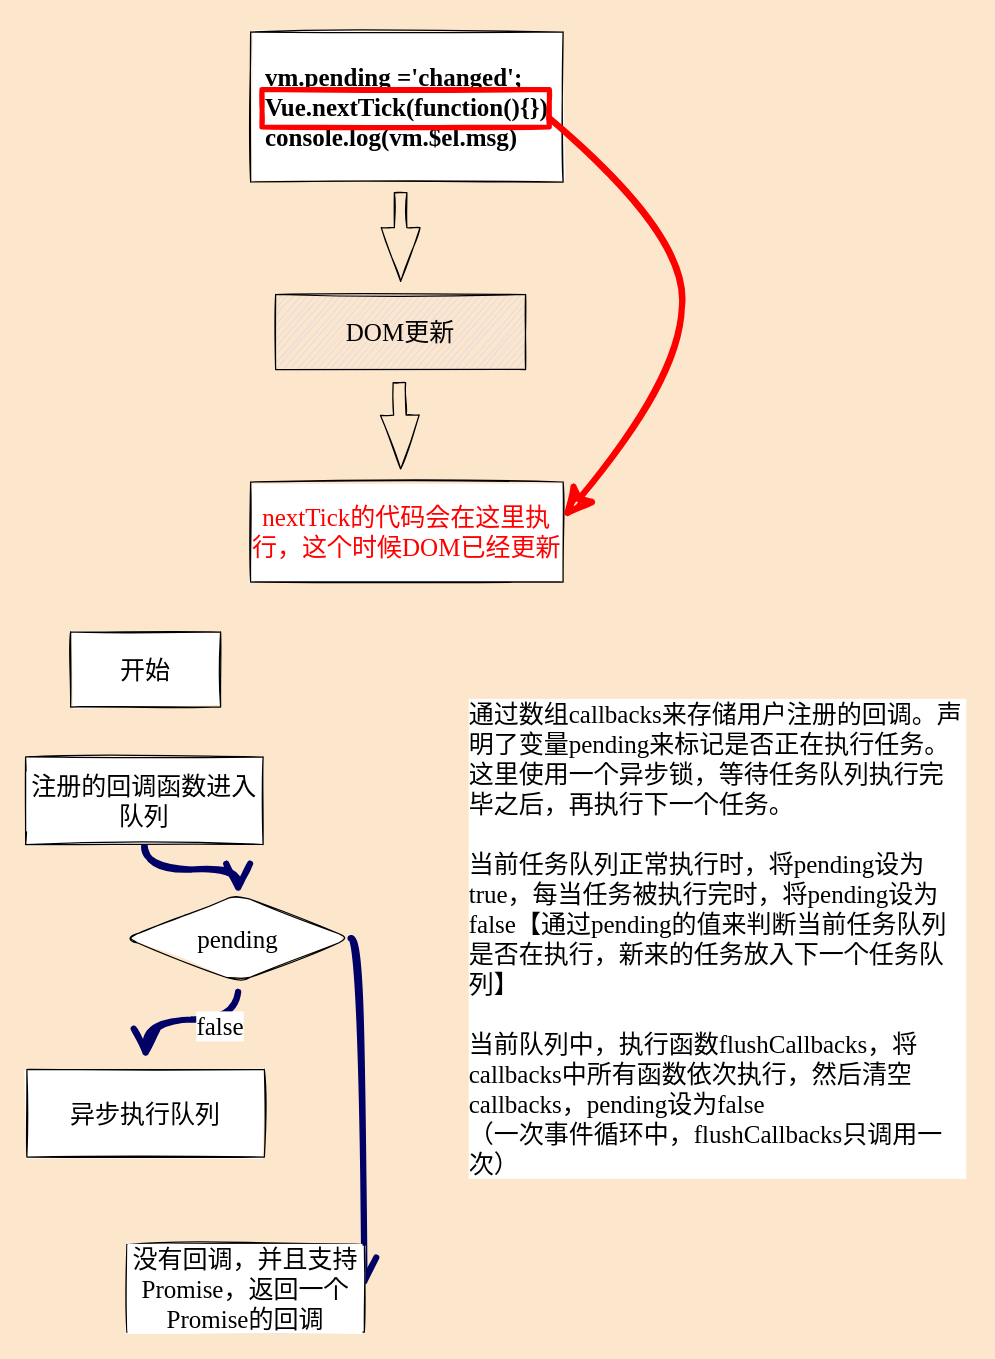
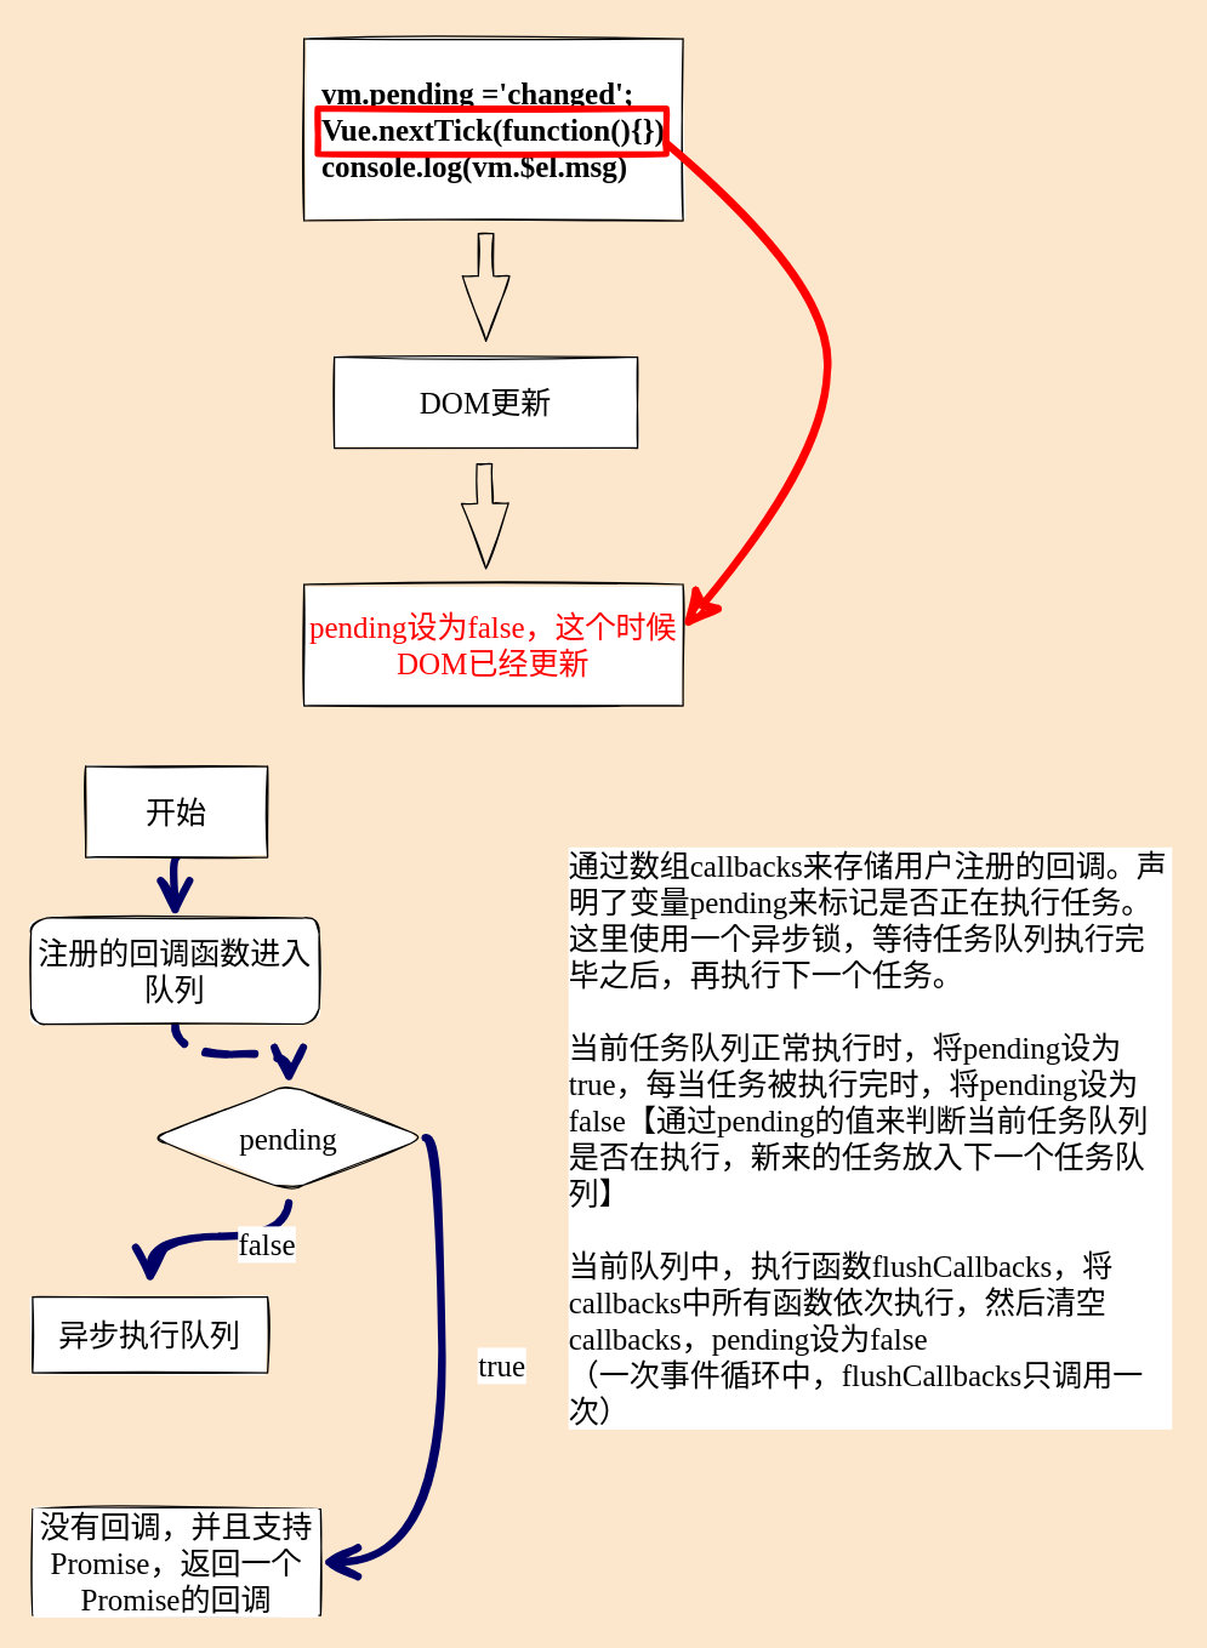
  <mxCell id="0" />
  <mxCell id="1" parent="0" />
  <mxCell id="2" value="" style="rounded=0;whiteSpace=wrap;html=1;sketch=1;hachureGap=4;fontFamily=Architects Daughter;fontSource=https%3A%2F%2Ffonts.googleapis.com%2Fcss%3Ffamily%3DArchitects%2BDaughter;fontSize=20;" vertex="1" parent="1"><mxGeometry x="200" y="25" width="250" height="120" as="geometry" /></mxCell>
  <mxCell id="3" value="&lt;font face=&quot;Garamond&quot;&gt;&lt;b&gt;vm.pending ='changed';&lt;br&gt;Vue.nextTick(function(){})&lt;br&gt;console.log(vm.$el.msg)&amp;nbsp;&lt;/b&gt;&lt;/font&gt;" style="text;html=1;strokeColor=none;fillColor=none;align=left;verticalAlign=middle;whiteSpace=wrap;rounded=0;sketch=1;hachureGap=4;fontFamily=Architects Daughter;fontSource=https%3A%2F%2Ffonts.googleapis.com%2Fcss%3Ffamily%3DArchitects%2BDaughter;fontSize=20;" vertex="1" parent="1"><mxGeometry x="210" y="20" width="300" height="130" as="geometry" /></mxCell>
- <mxCell id="4" value="DOM更新" style="rounded=0;whiteSpace=wrap;html=1;sketch=1;hachureGap=4;fontFamily=Garamond;fontSize=20;fillColor=#e1d5e7;" vertex="1" parent="1"><mxGeometry x="220" y="235" width="200" height="60" as="geometry" /></mxCell>
+ <mxCell id="4" value="DOM更新" style="rounded=0;whiteSpace=wrap;html=1;sketch=1;hachureGap=4;fontFamily=Garamond;fontSize=20;" vertex="1" parent="1"><mxGeometry x="220" y="235" width="200" height="60" as="geometry" /></mxCell>
  <mxCell id="5" value="" style="shape=flexArrow;endArrow=classic;html=1;rounded=1;sketch=1;hachureGap=4;fontFamily=Garamond;fontSize=16;startSize=14;endSize=14;sourcePerimeterSpacing=8;targetPerimeterSpacing=8;curved=1;" edge="1" parent="1"><mxGeometry width="50" height="50" relative="1" as="geometry"><mxPoint x="320" y="153" as="sourcePoint" /><mxPoint x="320" y="225" as="targetPoint" /></mxGeometry></mxCell>
  <mxCell id="6" value="" style="shape=flexArrow;endArrow=classic;html=1;rounded=1;sketch=1;hachureGap=4;fontFamily=Garamond;fontSize=16;startSize=14;endSize=14;sourcePerimeterSpacing=8;targetPerimeterSpacing=8;curved=1;" edge="1" parent="1"><mxGeometry width="50" height="50" relative="1" as="geometry"><mxPoint x="319" y="305" as="sourcePoint" /><mxPoint x="320" y="375" as="targetPoint" /></mxGeometry></mxCell>
- <mxCell id="7" value="&lt;font color=&quot;#ff0000&quot;&gt;nextTick的代码会在这里执行，这个时候DOM已经更新&lt;/font&gt;" style="rounded=0;whiteSpace=wrap;html=1;sketch=1;hachureGap=4;fontFamily=Garamond;fontSize=20;" vertex="1" parent="1"><mxGeometry x="200" y="385" width="250" height="80" as="geometry" /></mxCell>
+ <mxCell id="7" value="&lt;font color=&quot;#ff0000&quot;&gt;pending设为false，这个时候DOM已经更新&lt;/font&gt;" style="rounded=0;whiteSpace=wrap;html=1;sketch=1;hachureGap=4;fontFamily=Garamond;fontSize=20;" vertex="1" parent="1"><mxGeometry x="200" y="385" width="250" height="80" as="geometry" /></mxCell>
  <mxCell id="8" value="" style="rounded=0;whiteSpace=wrap;html=1;sketch=1;hachureGap=4;fontFamily=Garamond;fontSize=20;fillColor=none;strokeColor=#FF0000;strokeWidth=4;" vertex="1" parent="1"><mxGeometry x="209" y="71" width="230" height="30" as="geometry" /></mxCell>
  <mxCell id="9" value="" style="curved=1;endArrow=classic;html=1;rounded=1;sketch=1;hachureGap=4;fontFamily=Garamond;fontSize=16;startSize=14;endSize=14;sourcePerimeterSpacing=8;targetPerimeterSpacing=8;entryX=1;entryY=0.25;entryDx=0;entryDy=0;strokeColor=#FF0000;strokeWidth=5;" edge="1" parent="1"><mxGeometry width="50" height="50" relative="1" as="geometry"><mxPoint x="439" y="94" as="sourcePoint" /><mxPoint x="450" y="414" as="targetPoint" /><Array as="points"><mxPoint x="550" y="185" /><mxPoint x="540" y="305" /></Array></mxGeometry></mxCell>
+ <mxCell id="10" style="edgeStyle=orthogonalEdgeStyle;curved=1;rounded=1;sketch=1;hachureGap=4;orthogonalLoop=1;jettySize=auto;html=1;exitX=0.5;exitY=1;exitDx=0;exitDy=0;entryX=0.5;entryY=0;entryDx=0;entryDy=0;fontFamily=Garamond;fontSize=16;fontColor=#000000;endArrow=open;startSize=14;endSize=14;sourcePerimeterSpacing=8;targetPerimeterSpacing=8;strokeColor=#000066;strokeWidth=5;" edge="1" parent="1" source="11" target="13"><mxGeometry relative="1" as="geometry" /></mxCell>
  <mxCell id="11" value="开始" style="rounded=0;whiteSpace=wrap;html=1;sketch=1;hachureGap=4;fontFamily=Garamond;fontSize=20;strokeWidth=1;" vertex="1" parent="1"><mxGeometry x="56" y="505" width="120" height="60" as="geometry" /></mxCell>
- <mxCell id="12" style="edgeStyle=orthogonalEdgeStyle;curved=1;rounded=1;sketch=1;hachureGap=4;orthogonalLoop=1;jettySize=auto;html=1;exitX=0.5;exitY=1;exitDx=0;exitDy=0;entryX=0.5;entryY=0;entryDx=0;entryDy=0;fontFamily=Garamond;fontSize=16;fontColor=#000000;endArrow=open;startSize=14;endSize=14;sourcePerimeterSpacing=8;targetPerimeterSpacing=8;strokeColor=#000066;strokeWidth=5;" edge="1" parent="1" source="13" target="16"><mxGeometry relative="1" as="geometry" /></mxCell>
- <mxCell id="13" value="注册的回调函数进入队列" style="rounded=0;whiteSpace=wrap;html=1;labelBackgroundColor=#FFFFFF;sketch=1;hachureGap=4;fontFamily=Garamond;fontSize=20;fontColor=#000000;strokeColor=#000000;strokeWidth=1;fillColor=default;" vertex="1" parent="1"><mxGeometry x="20" y="605" width="190" height="70" as="geometry" /></mxCell>
+ <mxCell id="12" style="edgeStyle=orthogonalEdgeStyle;curved=1;rounded=1;sketch=1;hachureGap=4;orthogonalLoop=1;jettySize=auto;html=1;exitX=0.5;exitY=1;exitDx=0;exitDy=0;entryX=0.5;entryY=0;entryDx=0;entryDy=0;fontFamily=Garamond;fontSize=16;fontColor=#000000;endArrow=open;startSize=14;endSize=14;sourcePerimeterSpacing=8;targetPerimeterSpacing=8;strokeColor=#000066;strokeWidth=5;dashed=1;" edge="1" parent="1" source="13" target="16"><mxGeometry relative="1" as="geometry" /></mxCell>
+ <mxCell id="13" value="注册的回调函数进入队列" style="whiteSpace=wrap;html=1;labelBackgroundColor=#FFFFFF;sketch=1;hachureGap=4;fontFamily=Garamond;fontSize=20;fontColor=#000000;strokeColor=#000000;strokeWidth=1;fillColor=default;rounded=1;" vertex="1" parent="1"><mxGeometry x="20" y="605" width="190" height="70" as="geometry" /></mxCell>
  <mxCell id="14" style="edgeStyle=orthogonalEdgeStyle;curved=1;rounded=1;sketch=1;hachureGap=4;orthogonalLoop=1;jettySize=auto;html=1;fontFamily=Garamond;fontSize=16;fontColor=#000000;endArrow=open;startSize=14;endSize=14;sourcePerimeterSpacing=8;targetPerimeterSpacing=8;strokeColor=#000066;strokeWidth=5;" edge="1" parent="1" source="16" target="17"><mxGeometry relative="1" as="geometry" /></mxCell>
  <mxCell id="15" style="edgeStyle=orthogonalEdgeStyle;curved=1;rounded=1;sketch=1;hachureGap=4;orthogonalLoop=1;jettySize=auto;html=1;exitX=1;exitY=0.5;exitDx=0;exitDy=0;entryX=1;entryY=0.5;entryDx=0;entryDy=0;fontFamily=Garamond;fontSize=16;fontColor=#000000;endArrow=open;startSize=14;endSize=14;sourcePerimeterSpacing=8;targetPerimeterSpacing=8;strokeColor=#000066;strokeWidth=5;" edge="1" parent="1" source="16" target="18"><mxGeometry relative="1" as="geometry"><Array as="points"><mxPoint x="291" y="750" /><mxPoint x="291" y="1030" /></Array></mxGeometry></mxCell>
  <mxCell id="16" value="pending" style="rhombus;whiteSpace=wrap;html=1;rounded=1;labelBackgroundColor=#FFFFFF;sketch=1;hachureGap=4;fontFamily=Garamond;fontSize=20;fontColor=#000000;strokeColor=#000000;strokeWidth=1;fillColor=default;" vertex="1" parent="1"><mxGeometry x="100" y="715" width="180" height="70" as="geometry" /></mxCell>
- <mxCell id="17" value="异步执行队列" style="rounded=0;whiteSpace=wrap;html=1;labelBackgroundColor=#FFFFFF;sketch=1;hachureGap=4;fontFamily=Garamond;fontSize=20;fontColor=#000000;strokeColor=#000000;strokeWidth=1;fillColor=default;" vertex="1" parent="1"><mxGeometry x="21" y="855" width="190" height="70" as="geometry" /></mxCell>
- <mxCell id="18" value="没有回调，并且支持Promise，返回一个Promise的回调" style="rounded=0;whiteSpace=wrap;html=1;labelBackgroundColor=#FFFFFF;sketch=1;hachureGap=4;fontFamily=Garamond;fontSize=20;fontColor=#000000;strokeColor=#000000;strokeWidth=1;fillColor=default;" vertex="1" parent="1"><mxGeometry x="101" y="995" width="190" height="70" as="geometry" /></mxCell>
+ <mxCell id="17" value="异步执行队列" style="rounded=0;whiteSpace=wrap;html=1;labelBackgroundColor=#FFFFFF;sketch=1;hachureGap=4;fontFamily=Garamond;fontSize=20;fontColor=#000000;strokeColor=#000000;strokeWidth=1;fillColor=default;" vertex="1" parent="1"><mxGeometry x="21" y="855" width="155" height="50" as="geometry" /></mxCell>
+ <mxCell id="18" value="没有回调，并且支持Promise，返回一个Promise的回调" style="rounded=0;whiteSpace=wrap;html=1;labelBackgroundColor=#FFFFFF;sketch=1;hachureGap=4;fontFamily=Garamond;fontSize=20;fontColor=#000000;strokeColor=#000000;strokeWidth=1;fillColor=default;" vertex="1" parent="1"><mxGeometry x="21" y="995" width="190" height="70" as="geometry" /></mxCell>
  <mxCell id="19" value="false" style="text;html=1;strokeColor=none;fillColor=none;align=center;verticalAlign=middle;whiteSpace=wrap;rounded=0;labelBackgroundColor=#FFFFFF;sketch=1;hachureGap=4;fontFamily=Garamond;fontSize=20;fontColor=#000000;" vertex="1" parent="1"><mxGeometry x="146" y="805" width="60" height="30" as="geometry" /></mxCell>
+ <mxCell id="20" value="true" style="text;html=1;strokeColor=none;fillColor=none;align=center;verticalAlign=middle;whiteSpace=wrap;rounded=0;labelBackgroundColor=#FFFFFF;sketch=1;hachureGap=4;fontFamily=Garamond;fontSize=20;fontColor=#000000;" vertex="1" parent="1"><mxGeometry x="301" y="885" width="60" height="30" as="geometry" /></mxCell>
  <mxCell id="21" value="&lt;div style=&quot;text-align: left;&quot;&gt;通过数组callbacks来存储用户注册的回调。声明了变量pending来标记是否正在执行任务。这里使用一个异步锁，等待任务队列执行完毕之后，再执行下一个任务。&lt;/div&gt;&lt;div style=&quot;text-align: left;&quot;&gt;&lt;br&gt;&lt;/div&gt;&lt;div style=&quot;text-align: left;&quot;&gt;当前任务队列正常执行时，将pending设为true，每当任务被执行完时，将pending设为false【通过pending的值来判断当前任务队列是否在执行，新来的任务放入下一个任务队列】&lt;/div&gt;&lt;div style=&quot;text-align: left;&quot;&gt;&lt;br&gt;&lt;/div&gt;&lt;div style=&quot;text-align: left;&quot;&gt;当前队列中，执行函数flushCallbacks，将callbacks中所有函数依次执行，然后清空callbacks，pending设为false&lt;/div&gt;&lt;div style=&quot;text-align: left;&quot;&gt;（一次事件循环中，flushCallbacks只调用一次）&lt;/div&gt;" style="text;html=1;align=center;verticalAlign=middle;whiteSpace=wrap;rounded=0;labelBackgroundColor=#FFFFFF;sketch=1;hachureGap=4;fontFamily=Garamond;fontSize=20;" vertex="1" parent="1"><mxGeometry x="374" y="550" width="400" height="400" as="geometry" /></mxCell>
